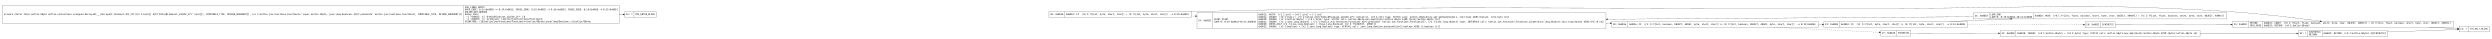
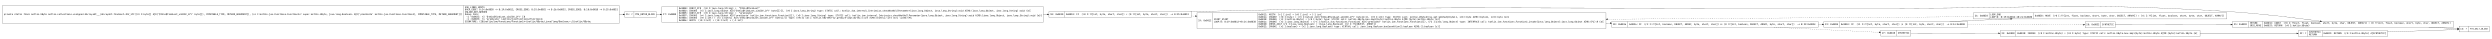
  digraph {
    fontname="JetBrains Mono"
    rankdir=LR
    node [fontname="JetBrains Mono" shape=record]
    edge [fontname="JetBrains Mono"]
    n1 [label="{15\:\ ?|MTH_ENTER_BLOCK\l}"]
+   n2 [label="{17\:\ 0x0000|0x0000: CONST_STR  (r0 I:java.lang.String) =  \"$this$findLast\" \l0x0002: INVOKE  (r3 I:java.lang.Object A[D('$this$findLast_u2dJOV_ifY' byte[])]), (r0 I:java.lang.String) type: STATIC call: kotlin.jvm.internal.Intrinsics.checkNotNullParameter(java.lang.Object, java.lang.String):void A[MD:(java.lang.Object, java.lang.String):void (m)]\l0x0005: CONST_STR  (r0 I:java.lang.String) =  \"predicate\" \l0x0007: INVOKE  (r4 I:java.lang.Object A[D('predicate' kotlin.jvm.functions.Function1)]), (r0 I:java.lang.String) type: STATIC call: kotlin.jvm.internal.Intrinsics.checkNotNullParameter(java.lang.Object, java.lang.String):void A[MD:(java.lang.Object, java.lang.String):void (m)]\l0x000a: INVOKE  (r0 I:int) = (r3 I:byte[] A[D('$this$findLast_u2dJOV_ifY' byte[])]) type: STATIC call: kotlin.UByteArray.getSize\-impl(byte[]):int A[MD:(byte[]):int (m)] (LINE:494)\l0x000e: ARITH  (r0 I:int) = (r0 I:int) + (\-1 int) \l}"]
    n3 [label="{18\:\ 0x0010|0x0010: IF  (r0 I:??[int, byte, short, char]) \< (0 ??[int, byte, short, char])  \-\> B:25:0x0032 \l}"]
    n4 [label="{19\:\ 0x0012|START_START\lLOOP:0: B:19:0x0012\-\>B:24:0x0030\l|0x0012: ARITH  (r1 I:int) = (r0 I:int) + (\-1 int) \l0x0014: INVOKE  (r0 I:byte) = (r3 I:byte[] A[D('$this$findLast_u2dJOV_ifY' byte[])]), (r0 I:int) type: STATIC call: kotlin.UByteArray.get\-w2LRezQ(byte[], int):byte A[MD:(byte[], int):byte (m)]\l0x0018: INVOKE  (r2 I:kotlin.UByte) = (r0 I:byte) type: STATIC call: kotlin.UByte.box\-impl(byte):kotlin.UByte A[MD:(byte):kotlin.UByte (m)]\l0x001c: INVOKE  (r2 I:java.lang.Object) = (r4 I:kotlin.jvm.functions.Function1 A[D('predicate' kotlin.jvm.functions.Function1)]), (r2 I:java.lang.Object) type: INTERFACE call: kotlin.jvm.functions.Function1.invoke(java.lang.Object):java.lang.Object A[MD:(P1):R (m)]\l0x0020: CHECK_CAST (r2 I:java.lang.Boolean) = (java.lang.Boolean) (r2 I:??[OBJECT, ARRAY]) \l0x0022: INVOKE  (r2 I:boolean) = (r2 I:java.lang.Boolean) type: VIRTUAL call: java.lang.Boolean.booleanValue():boolean A[MD:():boolean (c)]\l}"]
    n5 [label="{25\:\ 0x0032|RETURN\lORIG_MOVE\l|0x0032: CONST  (r0 I:??[int, float, boolean, short, byte, char, OBJECT, ARRAY]) = (0 ??[int, float, boolean, short, byte, char, OBJECT, ARRAY]) \l0x0033: RETURN  (r0 I:kotlin.UByte) \l}"]
    n6 [label="{20\:\ 0x0026|0x0026: IF  (r2 I:??[int, boolean, OBJECT, ARRAY, byte, short, char]) == (0 ??[int, boolean, OBJECT, ARRAY, byte, short, char])  \-\> B:22:0x002d \l}"]
    n7 [label="{16\:\ ?|MTH_EXIT_BLOCK\l}"]
    n8 [label="{22\:\ 0x002d|0x002d: IF  (r1 I:??[int, byte, short, char]) \>= (0 ??[int, byte, short, char])  \-\> B:24:0x0030 \l}"]
    n9 [label="{27\:\ 0x0028|SYNTHETIC\l}"]
    n10 [label="{24\:\ 0x0030|LOOP_END\lLOOP:0: B:19:0x0012\-\>B:24:0x0030\l|0x0030: MOVE  (r0 I:??[int, float, boolean, short, byte, char, OBJECT, ARRAY]) = (r1 I:??[int, float, boolean, short, byte, char, OBJECT, ARRAY]) \l}"]
    n11 [label="{28\:\ 0x0032|SYNTHETIC\l}"]
    n12 [label="{21\:\ 0x0028|0x0028: INVOKE  (r0 I:kotlin.UByte) = (r0 I:byte) type: STATIC call: kotlin.UByte.box\-impl(byte):kotlin.UByte A[MD:(byte):kotlin.UByte (m)]\l}"]
    n13 [label="{29\:\ ?|SYNTHETIC\lRETURN\l|0x0033: RETURN  (r0 I:kotlin.UByte) A[SYNTHETIC]\l}"]
    n14 [label="{private static final kotlin.UByte kotlin.collections.unsigned.UArraysKt___UArraysKt.findLast\-JOV_ifY((r3 I:byte[] A[D('$this$findLast_u2dJOV_ifY' byte[]), IMMUTABLE_TYPE, METHOD_ARGUMENT]), (r4 I:kotlin.jvm.functions.Function1\<? super kotlin.UByte, java.lang.Boolean\> A[D('predicate' kotlin.jvm.functions.Function1), IMMUTABLE_TYPE, METHOD_ARGUMENT]))  | USE_LINES_HINTS\lBACK_EDGE: B:24:0x0030 \-\> B:19:0x0012, CROSS_EDGE: B:25:0x0032 \-\> B:26:0x0033, CROSS_EDGE: B:18:0x0010 \-\> B:25:0x0032\lINLINE_NOT_NEEDED\lDebug Info:\l  \-1 \-0x0033: r3 '$this$findLast_u2dJOV_ifY' [B\l  \-1 \-0x0033: r4 'predicate' Lkotlin\/jvm\/functions\/Function1;\lSIGNATURE: ([BLkotlin\/jvm\/functions\/Function1\<\-Lkotlin\/UByte;Ljava\/lang\/Boolean;\>;)Lkotlin\/UByte;\l}"]
+   n1 -> n2
+   n2 -> n3
    n3 -> n4 [style=dashed]
    n3 -> n5
    n4 -> n6
    n5 -> n7
    n6 -> n8
    n6 -> n9 [style=dashed]
    n8 -> n10
    n8 -> n11 [style=dashed]
    n9 -> n12
-   n10 -> n4
+   n10 -> n4 [style=dashed]
    n11 -> n5
    n12 -> n13
    n13 -> n7
    n14 -> n1
  }
